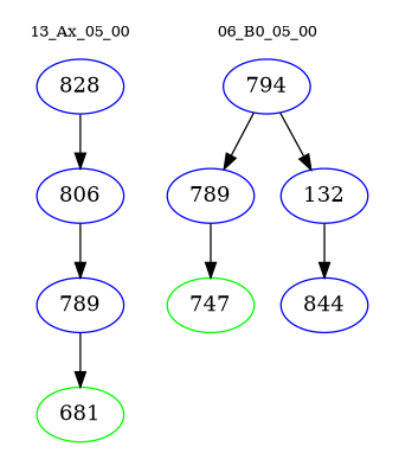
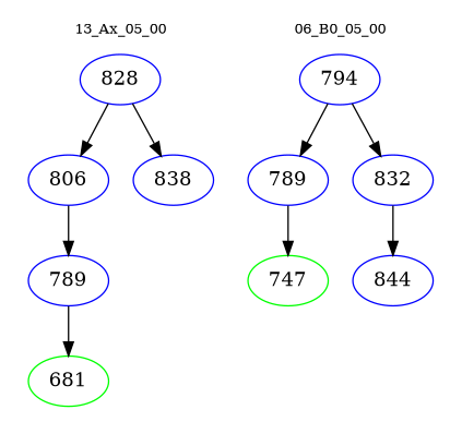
  digraph {
    node [color=blue]
    edge [color=black]
    n1 [label=806]
    n2 [label=789]
    n3 [label=828]
    n4 [color=green label=681]
+   n5 [label=838]
    n6 [label=794]
    n7 [label=789]
-   n8 [label=132]
+   n8 [label=832]
    n9 [color=green label=747]
    n10 [label=844]
    subgraph cluster_1 {
      color=white
      fontsize=10
      label="13_Ax_05_00"
      n1
      n2
      n3
      n4
+     n5
    }
    subgraph cluster_2 {
      color=white
      fontsize=10
      label="06_B0_05_00"
      n6
      n7
      n8
      n9
      n10
    }
    n1 -> n2
    n2 -> n4
    n3 -> n1
+   n3 -> n5
    n6 -> n7
    n6 -> n8
    n7 -> n9
    n8 -> n10
  }
